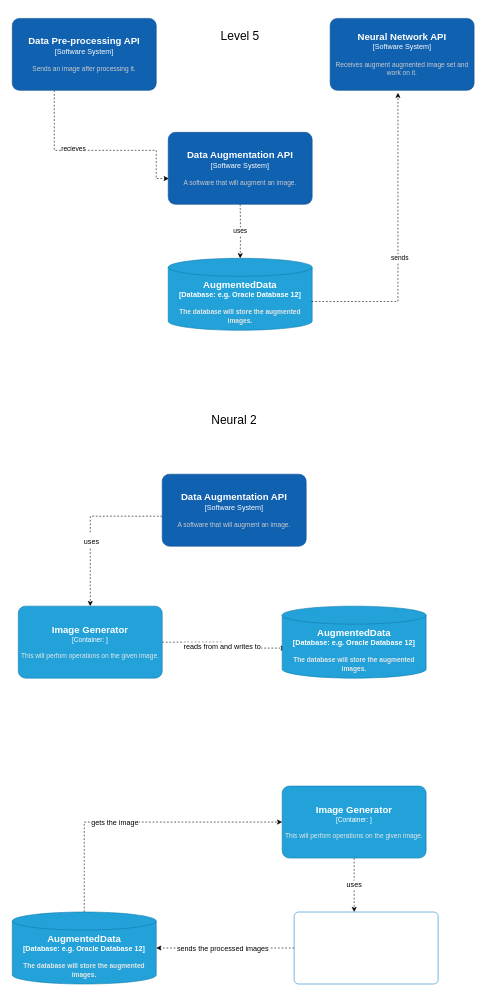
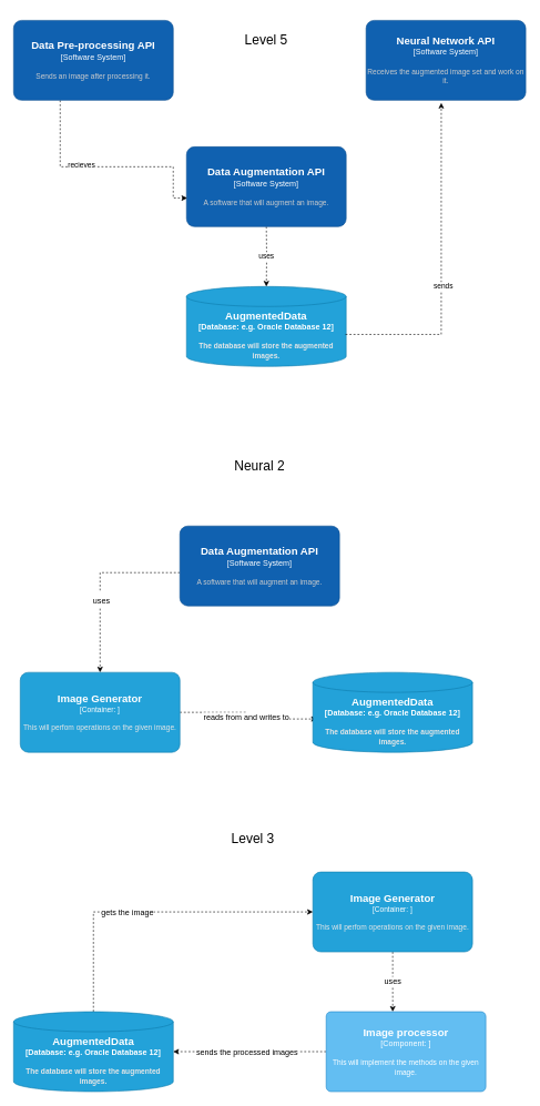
  <mxCell id="0" />
  <mxCell id="1" parent="0" />
  <mxCell id="2" value="uses" style="edgeStyle=orthogonalEdgeStyle;rounded=0;orthogonalLoop=1;jettySize=auto;html=1;dashed=1;" edge="1" parent="1" target="3"><mxGeometry relative="1" as="geometry"><mxPoint x="400" y="340" as="sourcePoint" /></mxGeometry></mxCell>
  <mxCell id="3" value="&lt;font style=&quot;font-size: 16px&quot;&gt;&lt;b&gt;AugmentedData&lt;/font&gt;&lt;div&gt;[Database:&amp;nbsp;e.g. Oracle Database 12]&lt;/div&gt;&lt;br&gt;&lt;div&gt;&lt;font style=&quot;font-size: 11px&quot;&gt;&lt;font color=&quot;#E6E6E6&quot;&gt;The database will store the augmented images.&lt;/font&gt;&lt;/div&gt;" style="shape=cylinder3;size=15;whiteSpace=wrap;html=1;boundedLbl=1;rounded=0;labelBackgroundColor=none;fillColor=#23A2D9;fontSize=12;fontColor=#ffffff;align=center;strokeColor=#0E7DAD;metaEdit=1;points=[[0.5,0,0],[1,0.25,0],[1,0.5,0],[1,0.75,0],[0.5,1,0],[0,0.75,0],[0,0.5,0],[0,0.25,0]];resizable=0;" vertex="1" parent="1"><mxGeometry x="280" y="430" width="240" height="120" as="geometry" /></mxCell>
  <mxCell id="4" style="edgeStyle=orthogonalEdgeStyle;rounded=0;orthogonalLoop=1;jettySize=auto;html=1;entryX=0.471;entryY=1.033;entryDx=0;entryDy=0;entryPerimeter=0;dashed=1;exitX=0.996;exitY=0.6;exitDx=0;exitDy=0;exitPerimeter=0;" edge="1" parent="1" source="3" target="10"><mxGeometry relative="1" as="geometry"><mxPoint x="530" y="500" as="sourcePoint" /></mxGeometry></mxCell>
  <mxCell id="5" value="sends" style="edgeLabel;html=1;align=center;verticalAlign=middle;resizable=0;points=[];" vertex="1" connectable="0" parent="4"><mxGeometry x="-0.13" y="-2" relative="1" as="geometry"><mxPoint y="-2" as="offset" /></mxGeometry></mxCell>
  <mxCell id="6" value="&lt;font style=&quot;font-size: 16px&quot;&gt;&lt;b&gt;Data Augmentation API&lt;/b&gt;&lt;/font&gt;&lt;div&gt;[Software System]&lt;/div&gt;&lt;br&gt;&lt;div&gt;&lt;font style=&quot;font-size: 11px&quot;&gt;&lt;font color=&quot;#cccccc&quot;&gt;A software that will augment an image.&lt;/font&gt;&lt;/div&gt;" style="rounded=1;whiteSpace=wrap;html=1;labelBackgroundColor=none;fillColor=#1061B0;fontColor=#ffffff;align=center;arcSize=10;strokeColor=#0D5091;metaEdit=1;resizable=0;points=[[0.25,0,0],[0.5,0,0],[0.75,0,0],[1,0.25,0],[1,0.5,0],[1,0.75,0],[0.75,1,0],[0.5,1,0],[0.25,1,0],[0,0.75,0],[0,0.5,0],[0,0.25,0]];" vertex="1" parent="1"><mxGeometry x="280" y="220" width="240" height="120" as="geometry" /></mxCell>
  <mxCell id="7" style="edgeStyle=orthogonalEdgeStyle;rounded=0;orthogonalLoop=1;jettySize=auto;html=1;entryX=0.004;entryY=0.642;entryDx=0;entryDy=0;entryPerimeter=0;dashed=1;" edge="1" parent="1" source="9" target="6"><mxGeometry relative="1" as="geometry"><Array as="points"><mxPoint x="90" y="250" /><mxPoint x="260" y="250" /><mxPoint x="260" y="297" /></Array></mxGeometry></mxCell>
  <mxCell id="8" value="recieves" style="edgeLabel;html=1;align=center;verticalAlign=middle;resizable=0;points=[];" vertex="1" connectable="0" parent="7"><mxGeometry x="-0.225" y="4" relative="1" as="geometry"><mxPoint as="offset" /></mxGeometry></mxCell>
  <mxCell id="9" value="&lt;font style=&quot;font-size: 16px&quot;&gt;&lt;b&gt;Data Pre-processing API&lt;/b&gt;&lt;/font&gt;&lt;div&gt;[Software System]&lt;/div&gt;&lt;br&gt;&lt;div&gt;&lt;font style=&quot;font-size: 11px&quot;&gt;&lt;font color=&quot;#cccccc&quot;&gt;Sends an image after processing it.&lt;/font&gt;&lt;/div&gt;" style="rounded=1;whiteSpace=wrap;html=1;labelBackgroundColor=none;fillColor=#1061B0;fontColor=#ffffff;align=center;arcSize=10;strokeColor=#0D5091;metaEdit=1;resizable=0;points=[[0.25,0,0],[0.5,0,0],[0.75,0,0],[1,0.25,0],[1,0.5,0],[1,0.75,0],[0.75,1,0],[0.5,1,0],[0.25,1,0],[0,0.75,0],[0,0.5,0],[0,0.25,0]];" vertex="1" parent="1"><mxGeometry x="20" y="30" width="240" height="120" as="geometry" /></mxCell>
- <mxCell id="10" value="&lt;font style=&quot;font-size: 16px&quot;&gt;&lt;b&gt;Neural Network API&lt;/b&gt;&lt;/font&gt;&lt;div&gt;[Software System]&lt;/div&gt;&lt;br&gt;&lt;div&gt;&lt;font style=&quot;font-size: 11px&quot;&gt;&lt;font color=&quot;#cccccc&quot;&gt;Receives augment augmented image set and work on it.&lt;/font&gt;&lt;/div&gt;" style="rounded=1;whiteSpace=wrap;html=1;labelBackgroundColor=none;fillColor=#1061B0;fontColor=#ffffff;align=center;arcSize=10;strokeColor=#0D5091;metaEdit=1;resizable=0;points=[[0.25,0,0],[0.5,0,0],[0.75,0,0],[1,0.25,0],[1,0.5,0],[1,0.75,0],[0.75,1,0],[0.5,1,0],[0.25,1,0],[0,0.75,0],[0,0.5,0],[0,0.25,0]];" vertex="1" parent="1"><mxGeometry x="550" y="30" width="240" height="120" as="geometry" /></mxCell>
+ <mxCell id="10" value="&lt;font style=&quot;font-size: 16px&quot;&gt;&lt;b&gt;Neural Network API&lt;/b&gt;&lt;/font&gt;&lt;div&gt;[Software System]&lt;/div&gt;&lt;br&gt;&lt;div&gt;&lt;font style=&quot;font-size: 11px&quot;&gt;&lt;font color=&quot;#cccccc&quot;&gt;Receives the augmented image set and work on it.&lt;/font&gt;&lt;/div&gt;" style="rounded=1;whiteSpace=wrap;html=1;labelBackgroundColor=none;fillColor=#1061B0;fontColor=#ffffff;align=center;arcSize=10;strokeColor=#0D5091;metaEdit=1;resizable=0;points=[[0.25,0,0],[0.5,0,0],[0.75,0,0],[1,0.25,0],[1,0.5,0],[1,0.75,0],[0.75,1,0],[0.5,1,0],[0.25,1,0],[0,0.75,0],[0,0.5,0],[0,0.25,0]];" vertex="1" parent="1"><mxGeometry x="550" y="30" width="240" height="120" as="geometry" /></mxCell>
  <mxCell id="11" value="&lt;font style=&quot;font-size: 20px&quot;&gt;Level 5&lt;/font&gt;" style="text;html=1;strokeColor=none;fillColor=none;align=center;verticalAlign=middle;whiteSpace=wrap;rounded=0;strokeWidth=20;" vertex="1" parent="1"><mxGeometry x="340" y="20" width="120" height="75" as="geometry" /></mxCell>
  <mxCell id="12" style="edgeStyle=orthogonalEdgeStyle;rounded=0;orthogonalLoop=1;jettySize=auto;html=1;entryX=0.5;entryY=0;entryDx=0;entryDy=0;entryPerimeter=0;dashed=1;fontSize=20;" edge="1" parent="1" source="14" target="17"><mxGeometry relative="1" as="geometry"><Array as="points"><mxPoint x="150" y="860" /></Array></mxGeometry></mxCell>
  <mxCell id="13" value="&lt;font style=&quot;font-size: 12px&quot;&gt;uses&lt;/font&gt;" style="edgeLabel;html=1;align=center;verticalAlign=middle;resizable=0;points=[];fontSize=20;" vertex="1" connectable="0" parent="12"><mxGeometry x="0.17" y="1" relative="1" as="geometry"><mxPoint as="offset" /></mxGeometry></mxCell>
  <mxCell id="14" value="&lt;font style=&quot;font-size: 16px&quot;&gt;&lt;b&gt;Data Augmentation API&lt;/b&gt;&lt;/font&gt;&lt;div&gt;[Software System]&lt;/div&gt;&lt;br&gt;&lt;div&gt;&lt;font style=&quot;font-size: 11px&quot;&gt;&lt;font color=&quot;#cccccc&quot;&gt;A software that will augment an image.&lt;/font&gt;&lt;/div&gt;" style="rounded=1;whiteSpace=wrap;html=1;labelBackgroundColor=none;fillColor=#1061B0;fontColor=#ffffff;align=center;arcSize=10;strokeColor=#0D5091;metaEdit=1;resizable=0;points=[[0.25,0,0],[0.5,0,0],[0.75,0,0],[1,0.25,0],[1,0.5,0],[1,0.75,0],[0.75,1,0],[0.5,1,0],[0.25,1,0],[0,0.75,0],[0,0.5,0],[0,0.25,0]];" vertex="1" parent="1"><mxGeometry x="270" y="790" width="240" height="120" as="geometry" /></mxCell>
  <mxCell id="15" value="&lt;font style=&quot;font-size: 20px&quot;&gt;Neural 2&lt;br&gt;&lt;/font&gt;" style="text;html=1;strokeColor=none;fillColor=none;align=center;verticalAlign=middle;whiteSpace=wrap;rounded=0;strokeWidth=20;" vertex="1" parent="1"><mxGeometry x="330" y="660" width="120" height="75" as="geometry" /></mxCell>
  <mxCell id="16" value="reads from and writes to" style="edgeStyle=orthogonalEdgeStyle;rounded=0;orthogonalLoop=1;jettySize=auto;html=1;exitX=1;exitY=0.5;exitDx=0;exitDy=0;exitPerimeter=0;entryX=0.025;entryY=0.583;entryDx=0;entryDy=0;entryPerimeter=0;dashed=1;fontSize=12;" edge="1" parent="1" source="17" target="18"><mxGeometry relative="1" as="geometry" /></mxCell>
  <mxCell id="17" value="&lt;font style=&quot;font-size: 16px&quot;&gt;&lt;b&gt;Image Generator&lt;/b&gt;&lt;/font&gt;&lt;div&gt;[Container: ]&lt;/div&gt;&lt;br&gt;&lt;div&gt;&lt;font style=&quot;font-size: 11px&quot;&gt;&lt;font color=&quot;#E6E6E6&quot;&gt;This will perfom operations on the given image.&lt;/font&gt;&lt;/div&gt;" style="rounded=1;whiteSpace=wrap;html=1;fontSize=11;labelBackgroundColor=none;fillColor=#23A2D9;fontColor=#ffffff;align=center;arcSize=10;strokeColor=#0E7DAD;metaEdit=1;resizable=0;points=[[0.25,0,0],[0.5,0,0],[0.75,0,0],[1,0.25,0],[1,0.5,0],[1,0.75,0],[0.75,1,0],[0.5,1,0],[0.25,1,0],[0,0.75,0],[0,0.5,0],[0,0.25,0]];" vertex="1" parent="1"><mxGeometry x="30" y="1010" width="240" height="120" as="geometry" /></mxCell>
  <mxCell id="18" value="&lt;font style=&quot;font-size: 16px&quot;&gt;&lt;b&gt;AugmentedData&lt;/font&gt;&lt;div&gt;[Database:&amp;nbsp;e.g. Oracle Database 12]&lt;/div&gt;&lt;br&gt;&lt;div&gt;&lt;font style=&quot;font-size: 11px&quot;&gt;&lt;font color=&quot;#E6E6E6&quot;&gt;The database will store the augmented images.&lt;/font&gt;&lt;/div&gt;" style="shape=cylinder3;size=15;whiteSpace=wrap;html=1;boundedLbl=1;rounded=0;labelBackgroundColor=none;fillColor=#23A2D9;fontSize=12;fontColor=#ffffff;align=center;strokeColor=#0E7DAD;metaEdit=1;points=[[0.5,0,0],[1,0.25,0],[1,0.5,0],[1,0.75,0],[0.5,1,0],[0,0.75,0],[0,0.5,0],[0,0.25,0]];resizable=0;" vertex="1" parent="1"><mxGeometry x="470" y="1010" width="240" height="120" as="geometry" /></mxCell>
+ <mxCell id="19" value="&lt;font style=&quot;font-size: 20px&quot;&gt;Level 3&lt;br&gt;&lt;/font&gt;" style="text;html=1;strokeColor=none;fillColor=none;align=center;verticalAlign=middle;whiteSpace=wrap;rounded=0;strokeWidth=20;" vertex="1" parent="1"><mxGeometry x="320" y="1221" width="120" height="75" as="geometry" /></mxCell>
  <mxCell id="20" value="uses" style="edgeStyle=orthogonalEdgeStyle;rounded=0;orthogonalLoop=1;jettySize=auto;html=1;exitX=0.5;exitY=1;exitDx=0;exitDy=0;exitPerimeter=0;entryX=0.417;entryY=0;entryDx=0;entryDy=0;entryPerimeter=0;dashed=1;fontSize=12;" edge="1" parent="1" source="21" target="27"><mxGeometry relative="1" as="geometry"><Array as="points"><mxPoint x="590" y="1480" /><mxPoint x="590" y="1480" /></Array></mxGeometry></mxCell>
  <mxCell id="21" value="&lt;font style=&quot;font-size: 16px&quot;&gt;&lt;b&gt;Image Generator&lt;/b&gt;&lt;/font&gt;&lt;div&gt;[Container: ]&lt;/div&gt;&lt;br&gt;&lt;div&gt;&lt;font style=&quot;font-size: 11px&quot;&gt;&lt;font color=&quot;#E6E6E6&quot;&gt;This will perfom operations on the given image.&lt;/font&gt;&lt;/div&gt;" style="rounded=1;whiteSpace=wrap;html=1;fontSize=11;labelBackgroundColor=none;fillColor=#23A2D9;fontColor=#ffffff;align=center;arcSize=10;strokeColor=#0E7DAD;metaEdit=1;resizable=0;points=[[0.25,0,0],[0.5,0,0],[0.75,0,0],[1,0.25,0],[1,0.5,0],[1,0.75,0],[0.75,1,0],[0.5,1,0],[0.25,1,0],[0,0.75,0],[0,0.5,0],[0,0.25,0]];" vertex="1" parent="1"><mxGeometry x="470" y="1310" width="240" height="120" as="geometry" /></mxCell>
  <mxCell id="22" style="edgeStyle=orthogonalEdgeStyle;rounded=0;orthogonalLoop=1;jettySize=auto;html=1;exitX=0.5;exitY=0;exitDx=0;exitDy=0;exitPerimeter=0;entryX=0;entryY=0.5;entryDx=0;entryDy=0;entryPerimeter=0;dashed=1;fontSize=12;" edge="1" parent="1" source="24" target="21"><mxGeometry relative="1" as="geometry" /></mxCell>
  <mxCell id="23" value="gets the image" style="edgeLabel;html=1;align=center;verticalAlign=middle;resizable=0;points=[];fontSize=12;" vertex="1" connectable="0" parent="22"><mxGeometry x="-0.158" relative="1" as="geometry"><mxPoint x="-2" as="offset" /></mxGeometry></mxCell>
  <mxCell id="24" value="&lt;font style=&quot;font-size: 16px&quot;&gt;&lt;b&gt;AugmentedData&lt;/font&gt;&lt;div&gt;[Database:&amp;nbsp;e.g. Oracle Database 12]&lt;/div&gt;&lt;br&gt;&lt;div&gt;&lt;font style=&quot;font-size: 11px&quot;&gt;&lt;font color=&quot;#E6E6E6&quot;&gt;The database will store the augmented images.&lt;/font&gt;&lt;/div&gt;" style="shape=cylinder3;size=15;whiteSpace=wrap;html=1;boundedLbl=1;rounded=0;labelBackgroundColor=none;fillColor=#23A2D9;fontSize=12;fontColor=#ffffff;align=center;strokeColor=#0E7DAD;metaEdit=1;points=[[0.5,0,0],[1,0.25,0],[1,0.5,0],[1,0.75,0],[0.5,1,0],[0,0.75,0],[0,0.5,0],[0,0.25,0]];resizable=0;" vertex="1" parent="1"><mxGeometry x="20" y="1520" width="240" height="120" as="geometry" /></mxCell>
  <mxCell id="25" style="edgeStyle=orthogonalEdgeStyle;rounded=0;orthogonalLoop=1;jettySize=auto;html=1;entryX=1;entryY=0.5;entryDx=0;entryDy=0;entryPerimeter=0;dashed=1;fontSize=12;" edge="1" parent="1" source="27" target="24"><mxGeometry relative="1" as="geometry" /></mxCell>
  <mxCell id="26" value="sends the processed images" style="edgeLabel;html=1;align=center;verticalAlign=middle;resizable=0;points=[];fontSize=12;" vertex="1" connectable="0" parent="25"><mxGeometry x="0.322" y="-1" relative="1" as="geometry"><mxPoint x="32" y="1" as="offset" /></mxGeometry></mxCell>
- <mxCell id="27" value="&lt;font style=&quot;font-size: 16px&quot;&gt;&lt;b&gt;Image processor&lt;/b&gt;&lt;/font&gt;&lt;div&gt;[Component: ]&lt;/div&gt;&lt;br&gt;&lt;div&gt;&lt;font style=&quot;font-size: 11px&quot;&gt;This will implement the methods on the given image.&lt;/font&gt;&lt;/div&gt;" style="rounded=1;whiteSpace=wrap;html=1;labelBackgroundColor=none;fillColor=#ffffff;fontColor=#ffffff;align=center;arcSize=6;strokeColor=#2086C9;metaEdit=1;resizable=0;points=[[0.25,0,0],[0.5,0,0],[0.75,0,0],[1,0.25,0],[1,0.5,0],[1,0.75,0],[0.75,1,0],[0.5,1,0],[0.25,1,0],[0,0.75,0],[0,0.5,0],[0,0.25,0]];fontSize=12;" vertex="1" parent="1"><mxGeometry x="490" y="1520" width="240" height="120" as="geometry" /></mxCell>
+ <mxCell id="27" value="&lt;font style=&quot;font-size: 16px&quot;&gt;&lt;b&gt;Image processor&lt;/b&gt;&lt;/font&gt;&lt;div&gt;[Component: ]&lt;/div&gt;&lt;br&gt;&lt;div&gt;&lt;font style=&quot;font-size: 11px&quot;&gt;This will implement the methods on the given image.&lt;/font&gt;&lt;/div&gt;" style="rounded=1;whiteSpace=wrap;html=1;labelBackgroundColor=none;fillColor=#63BEF2;fontColor=#ffffff;align=center;arcSize=6;strokeColor=#2086C9;metaEdit=1;resizable=0;points=[[0.25,0,0],[0.5,0,0],[0.75,0,0],[1,0.25,0],[1,0.5,0],[1,0.75,0],[0.75,1,0],[0.5,1,0],[0.25,1,0],[0,0.75,0],[0,0.5,0],[0,0.25,0]];fontSize=12;" vertex="1" parent="1"><mxGeometry x="490" y="1520" width="240" height="120" as="geometry" /></mxCell>
